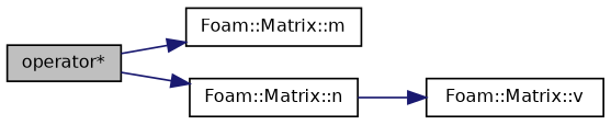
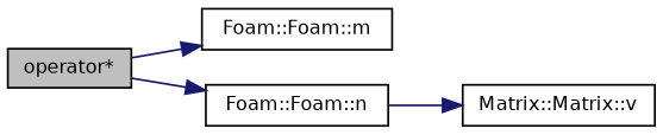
  digraph {
    rankdir=LR
    node [color=black fontname=Helvetica fontsize=10 shape=record]
    edge [color=midnightblue fontname=Helvetica fontsize=10 labelfontname=Helvetica labelfontsize=10 style=solid]
    n1 [fillcolor=grey75 fontcolor=black height=0.2 label="operator*" style=filled width=0.4]
-   n2 [height=0.2 label="Foam::Matrix::m" width=0.4]
-   n3 [height=0.2 label="Foam::Matrix::n" width=0.4]
-   n4 [height=0.2 label="Foam::Matrix::v" width=0.4]
+   n2 [height=0.2 label="Foam::Foam::m" width=0.4]
+   n3 [height=0.2 label="Foam::Foam::n" width=0.4]
+   n4 [height=0.2 label="Matrix::Matrix::v" width=0.4]
    n1 -> n2
    n1 -> n3
    n3 -> n4
  }
